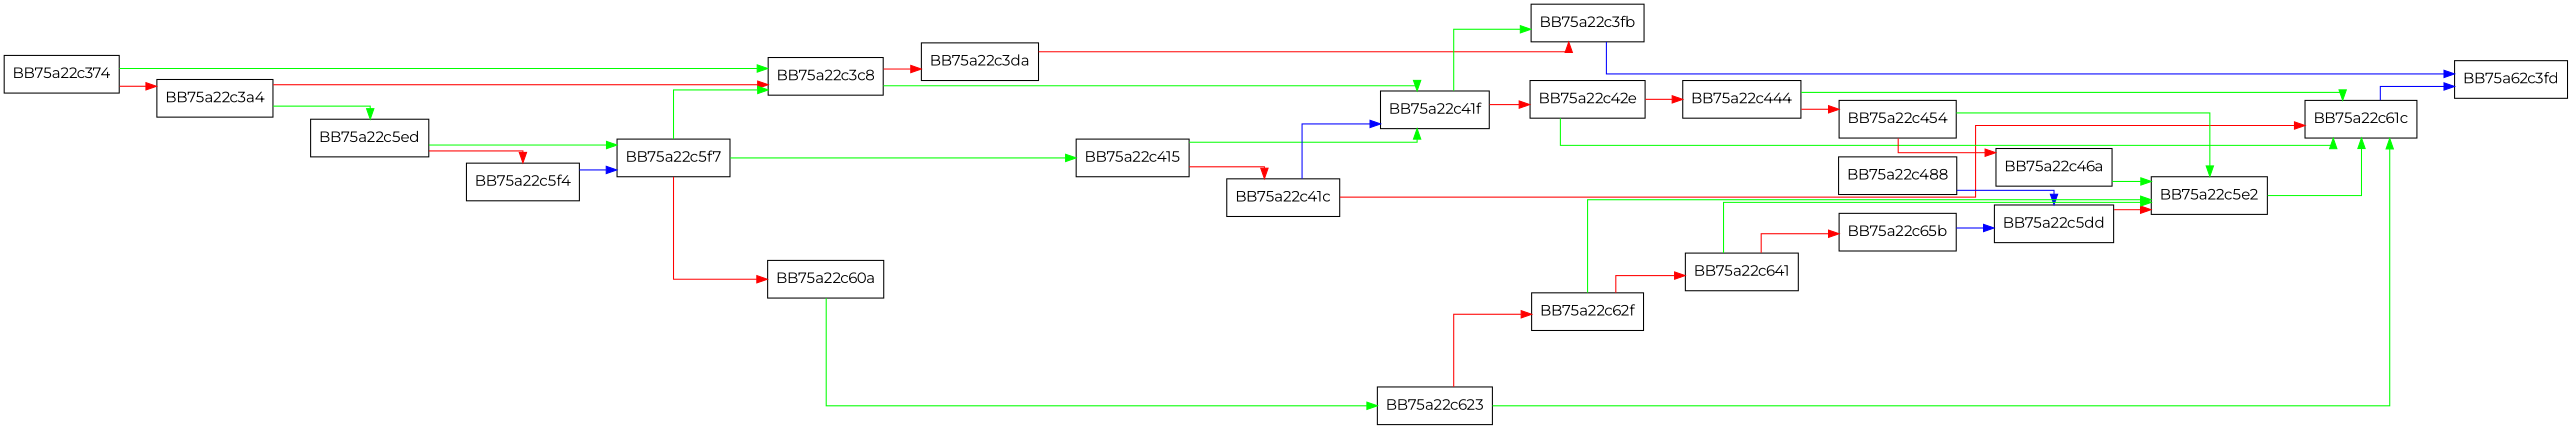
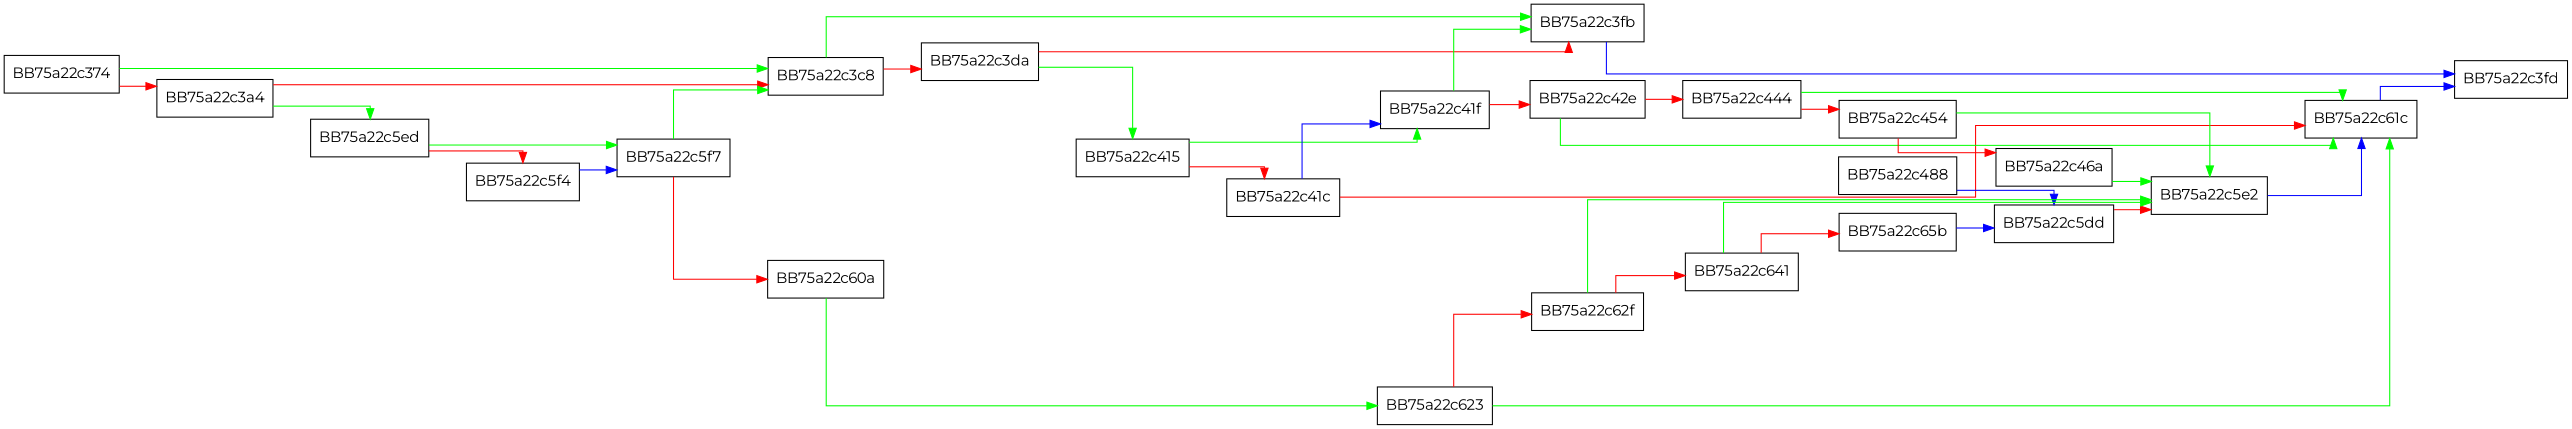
  digraph {
    fontname=Montserrat
    rankdir=LR
    splines=ortho
    node [fontname=Montserrat shape=box]
    edge [color=green fontname=Montserrat]
    BB75a22c374
    BB75a22c3c8
    BB75a22c3a4
    BB75a22c3fb
    BB75a22c3da
    BB75a22c5ed
-   BB75a22c3fd [label=BB75a62c3fd]
+   BB75a22c3fd
    BB75a22c415
    BB75a22c5f7
    BB75a22c5f4
    BB75a22c60a
    BB75a22c41f
    BB75a22c41c
    BB75a22c42e
    BB75a22c61c
    BB75a22c444
    BB75a22c454
    BB75a22c5e2
    BB75a22c46a
    BB75a22c488
    BB75a22c5dd
    BB75a22c623
    BB75a22c62f
    BB75a22c641
    BB75a22c65b
    BB75a22c374 -> BB75a22c3c8
    BB75a22c374 -> BB75a22c3a4 [color=red]
-   BB75a22c3c8 -> BB75a22c41f
+   BB75a22c3c8 -> BB75a22c3fb
    BB75a22c3c8 -> BB75a22c3da [color=red]
    BB75a22c3a4 -> BB75a22c3c8 [color=red]
    BB75a22c3a4 -> BB75a22c5ed
    BB75a22c3fb -> BB75a22c3fd [color=blue]
    BB75a22c3da -> BB75a22c3fb [color=red]
-   BB75a22c5f7 -> BB75a22c415
+   BB75a22c3da -> BB75a22c415
    BB75a22c5ed -> BB75a22c5f7
    BB75a22c5ed -> BB75a22c5f4 [color=red]
    BB75a22c415 -> BB75a22c41f
    BB75a22c415 -> BB75a22c41c [color=red]
    BB75a22c5f7 -> BB75a22c3c8
    BB75a22c5f7 -> BB75a22c60a [color=red]
    BB75a22c5f4 -> BB75a22c5f7 [color=blue]
    BB75a22c60a -> BB75a22c623
    BB75a22c41f -> BB75a22c3fb
    BB75a22c41f -> BB75a22c42e [color=red]
    BB75a22c41c -> BB75a22c41f [color=blue]
    BB75a22c41c -> BB75a22c61c [color=red]
    BB75a22c42e -> BB75a22c61c
    BB75a22c42e -> BB75a22c444 [color=red]
    BB75a22c61c -> BB75a22c3fd [color=blue]
    BB75a22c444 -> BB75a22c61c
    BB75a22c444 -> BB75a22c454 [color=red]
    BB75a22c454 -> BB75a22c5e2
    BB75a22c454 -> BB75a22c46a [color=red]
-   BB75a22c5e2 -> BB75a22c61c
+   BB75a22c5e2 -> BB75a22c61c [color=blue]
    BB75a22c46a -> BB75a22c5e2
    BB75a22c488 -> BB75a22c5dd [color=blue]
    BB75a22c5dd -> BB75a22c5e2 [color=red]
    BB75a22c623 -> BB75a22c61c
    BB75a22c623 -> BB75a22c62f [color=red]
    BB75a22c62f -> BB75a22c5e2
    BB75a22c62f -> BB75a22c641 [color=red]
    BB75a22c641 -> BB75a22c5e2
    BB75a22c641 -> BB75a22c65b [color=red]
    BB75a22c65b -> BB75a22c5dd [color=blue]
  }
